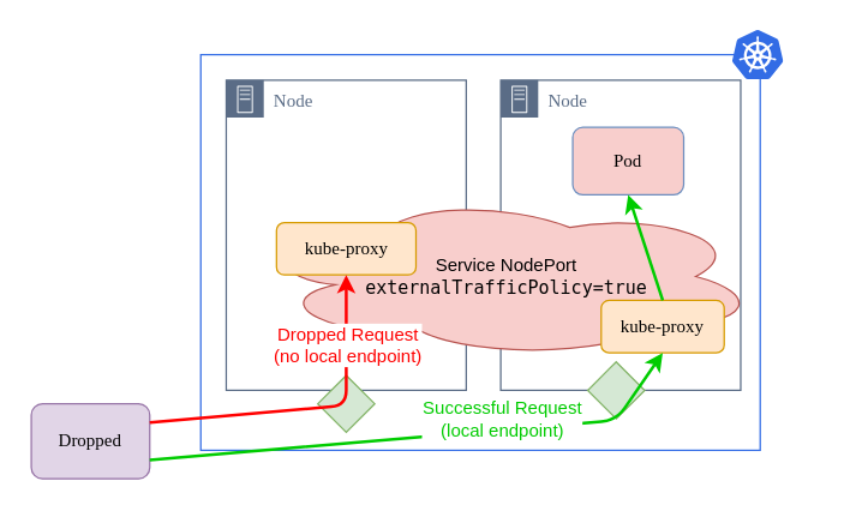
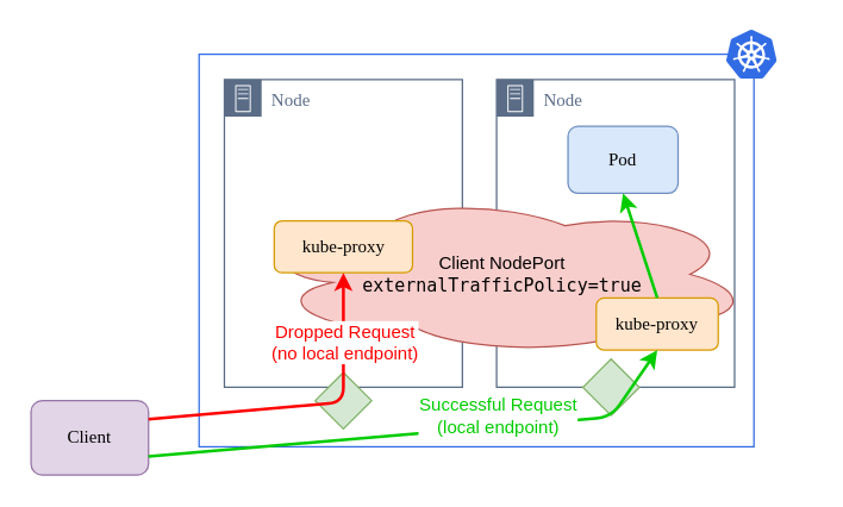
  <mxCell id="0" />
  <mxCell id="1" parent="0" />
  <mxCell id="2" value="" style="group;verticalAlign=bottom;" parent="1" vertex="1" connectable="0"><mxGeometry x="53" y="20" width="491" height="291" as="geometry" /></mxCell>
  <mxCell id="3" value="" style="rounded=0;whiteSpace=wrap;html=1;fillColor=#ffffff;strokeColor=#326ce5;" parent="2" vertex="1"><mxGeometry x="80" y="16" width="373" height="264" as="geometry" /></mxCell>
  <mxCell id="4" value="&lt;font face=&quot;Tahoma&quot;&gt;Node&lt;/font&gt;" style="points=[[0,0],[0.25,0],[0.5,0],[0.75,0],[1,0],[1,0.25],[1,0.5],[1,0.75],[1,1],[0.75,1],[0.5,1],[0.25,1],[0,1],[0,0.75],[0,0.5],[0,0.25]];outlineConnect=0;gradientColor=none;html=1;whiteSpace=wrap;fontSize=12;fontStyle=0;shape=mxgraph.aws4.group;grIcon=mxgraph.aws4.group_on_premise;strokeColor=#5A6C86;fillColor=none;verticalAlign=top;align=left;spacingLeft=30;fontColor=#5A6C86;dashed=0;" parent="2" vertex="1"><mxGeometry x="280" y="33" width="160" height="207" as="geometry" /></mxCell>
  <mxCell id="5" value="&lt;font face=&quot;Tahoma&quot;&gt;Node&lt;/font&gt;" style="points=[[0,0],[0.25,0],[0.5,0],[0.75,0],[1,0],[1,0.25],[1,0.5],[1,0.75],[1,1],[0.75,1],[0.5,1],[0.25,1],[0,1],[0,0.75],[0,0.5],[0,0.25]];outlineConnect=0;gradientColor=none;html=1;whiteSpace=wrap;fontSize=12;fontStyle=0;shape=mxgraph.aws4.group;grIcon=mxgraph.aws4.group_on_premise;strokeColor=#5A6C86;fillColor=none;verticalAlign=top;align=left;spacingLeft=30;fontColor=#5A6C86;dashed=0;" vertex="1" parent="2"><mxGeometry x="97" y="33" width="160" height="207" as="geometry" /></mxCell>
- <mxCell id="6" value="&lt;div&gt;Service NodePort&lt;/div&gt;&lt;code&gt;externalTrafficPolicy=true&lt;/code&gt;" style="ellipse;shape=cloud;whiteSpace=wrap;html=1;fillColor=#f8cecc;strokeColor=#b85450;" parent="2" vertex="1"><mxGeometry x="116" y="109.5" width="336" height="109" as="geometry" /></mxCell>
+ <mxCell id="6" value="&lt;div&gt;Client NodePort&lt;/div&gt;&lt;code&gt;externalTrafficPolicy=true&lt;/code&gt;" style="ellipse;shape=cloud;whiteSpace=wrap;html=1;fillColor=#f8cecc;strokeColor=#b85450;" parent="2" vertex="1"><mxGeometry x="116" y="109.5" width="336" height="109" as="geometry" /></mxCell>
  <mxCell id="7" value="" style="aspect=fixed;html=1;perimeter=none;align=center;shadow=0;dashed=0;image;fontSize=12;image=img/lib/mscae/Kubernetes.svg;" parent="2" vertex="1"><mxGeometry x="434.717" width="34.211" height="32.842" as="geometry" /></mxCell>
- <mxCell id="8" value="Pod" style="rounded=1;whiteSpace=wrap;html=1;strokeColor=#6c8ebf;fillColor=#f8cecc;fontFamily=Tahoma;" parent="2" vertex="1"><mxGeometry x="328" y="64.5" width="74" height="45" as="geometry" /></mxCell>
+ <mxCell id="8" value="Pod" style="rounded=1;whiteSpace=wrap;html=1;strokeColor=#6c8ebf;fillColor=#dae8fc;fontFamily=Tahoma;" parent="2" vertex="1"><mxGeometry x="328" y="64.5" width="74" height="45" as="geometry" /></mxCell>
  <mxCell id="9" value="" style="rhombus;whiteSpace=wrap;html=1;fillColor=#d5e8d4;strokeColor=#82b366;" vertex="1" parent="2"><mxGeometry x="158" y="230" width="38" height="38" as="geometry" /></mxCell>
  <mxCell id="10" value="" style="rhombus;whiteSpace=wrap;html=1;fillColor=#d5e8d4;strokeColor=#82b366;" vertex="1" parent="2"><mxGeometry x="338" y="221" width="38" height="38" as="geometry" /></mxCell>
  <mxCell id="11" value="&lt;div&gt;kube-proxy&lt;/div&gt;" style="rounded=1;whiteSpace=wrap;html=1;strokeColor=#d79b00;fillColor=#ffe6cc;fontFamily=Tahoma;" vertex="1" parent="2"><mxGeometry x="347" y="180" width="82" height="35" as="geometry" /></mxCell>
  <mxCell id="12" value="&lt;div&gt;kube-proxy&lt;/div&gt;" style="rounded=1;whiteSpace=wrap;html=1;strokeColor=#d79b00;fillColor=#ffe6cc;fontFamily=Tahoma;" vertex="1" parent="2"><mxGeometry x="130.5" y="128" width="93" height="35" as="geometry" /></mxCell>
- <mxCell id="13" value="&lt;div&gt;Dropped&lt;/div&gt;" style="rounded=1;whiteSpace=wrap;html=1;strokeColor=#9673a6;fillColor=#e1d5e7;fontFamily=Tahoma;" parent="2" vertex="1"><mxGeometry x="-33" y="249" width="79" height="50" as="geometry" /></mxCell>
+ <mxCell id="13" value="&lt;div&gt;Client&lt;/div&gt;" style="rounded=1;whiteSpace=wrap;html=1;strokeColor=#9673a6;fillColor=#e1d5e7;fontFamily=Tahoma;" parent="2" vertex="1"><mxGeometry x="-33" y="249" width="79" height="50" as="geometry" /></mxCell>
  <mxCell id="14" value="" style="endArrow=classic;html=1;strokeWidth=2;exitX=1;exitY=0.75;exitDx=0;exitDy=0;entryX=0.5;entryY=1;entryDx=0;entryDy=0;strokeColor=#00CC00;" parent="2" source="13" target="11" edge="1"><mxGeometry width="50" height="50" relative="1" as="geometry"><mxPoint x="-150" y="328" as="sourcePoint" /><mxPoint x="277" y="384.5" as="targetPoint" /><Array as="points"><mxPoint x="357" y="260" /></Array></mxGeometry></mxCell>
  <mxCell id="15" value="Successful Request&lt;br&gt;(local endpoint)" style="text;html=1;resizable=0;points=[];align=center;verticalAlign=middle;labelBackgroundColor=#ffffff;fontColor=#00CC00;" vertex="1" connectable="0" parent="14"><mxGeometry x="0.227" y="1" relative="1" as="geometry"><mxPoint x="10" y="-7.5" as="offset" /></mxGeometry></mxCell>
  <mxCell id="16" value="" style="endArrow=classic;html=1;strokeWidth=2;entryX=0.5;entryY=1;entryDx=0;entryDy=0;exitX=0.5;exitY=0;exitDx=0;exitDy=0;strokeColor=#00CC00;" parent="2" source="11" target="8" edge="1"><mxGeometry width="50" height="50" relative="1" as="geometry"><mxPoint x="139" y="133" as="sourcePoint" /><mxPoint x="243.7" y="208.6" as="targetPoint" /></mxGeometry></mxCell>
  <mxCell id="17" value="" style="endArrow=classic;html=1;strokeWidth=2;exitX=1;exitY=0.25;exitDx=0;exitDy=0;entryX=0.5;entryY=1;entryDx=0;entryDy=0;fillColor=#f8cecc;strokeColor=#FF0000;" edge="1" parent="2" source="13" target="12"><mxGeometry width="50" height="50" relative="1" as="geometry"><mxPoint x="56" y="296.5" as="sourcePoint" /><mxPoint x="367" y="269" as="targetPoint" /><Array as="points"><mxPoint x="177" y="250" /></Array></mxGeometry></mxCell>
  <mxCell id="18" value="Dropped Request&lt;br&gt;(no local endpoint)" style="text;html=1;resizable=0;points=[];align=center;verticalAlign=middle;labelBackgroundColor=#ffffff;fontColor=#FF0000;" vertex="1" connectable="0" parent="17"><mxGeometry x="0.57" relative="1" as="geometry"><mxPoint as="offset" /></mxGeometry></mxCell>
